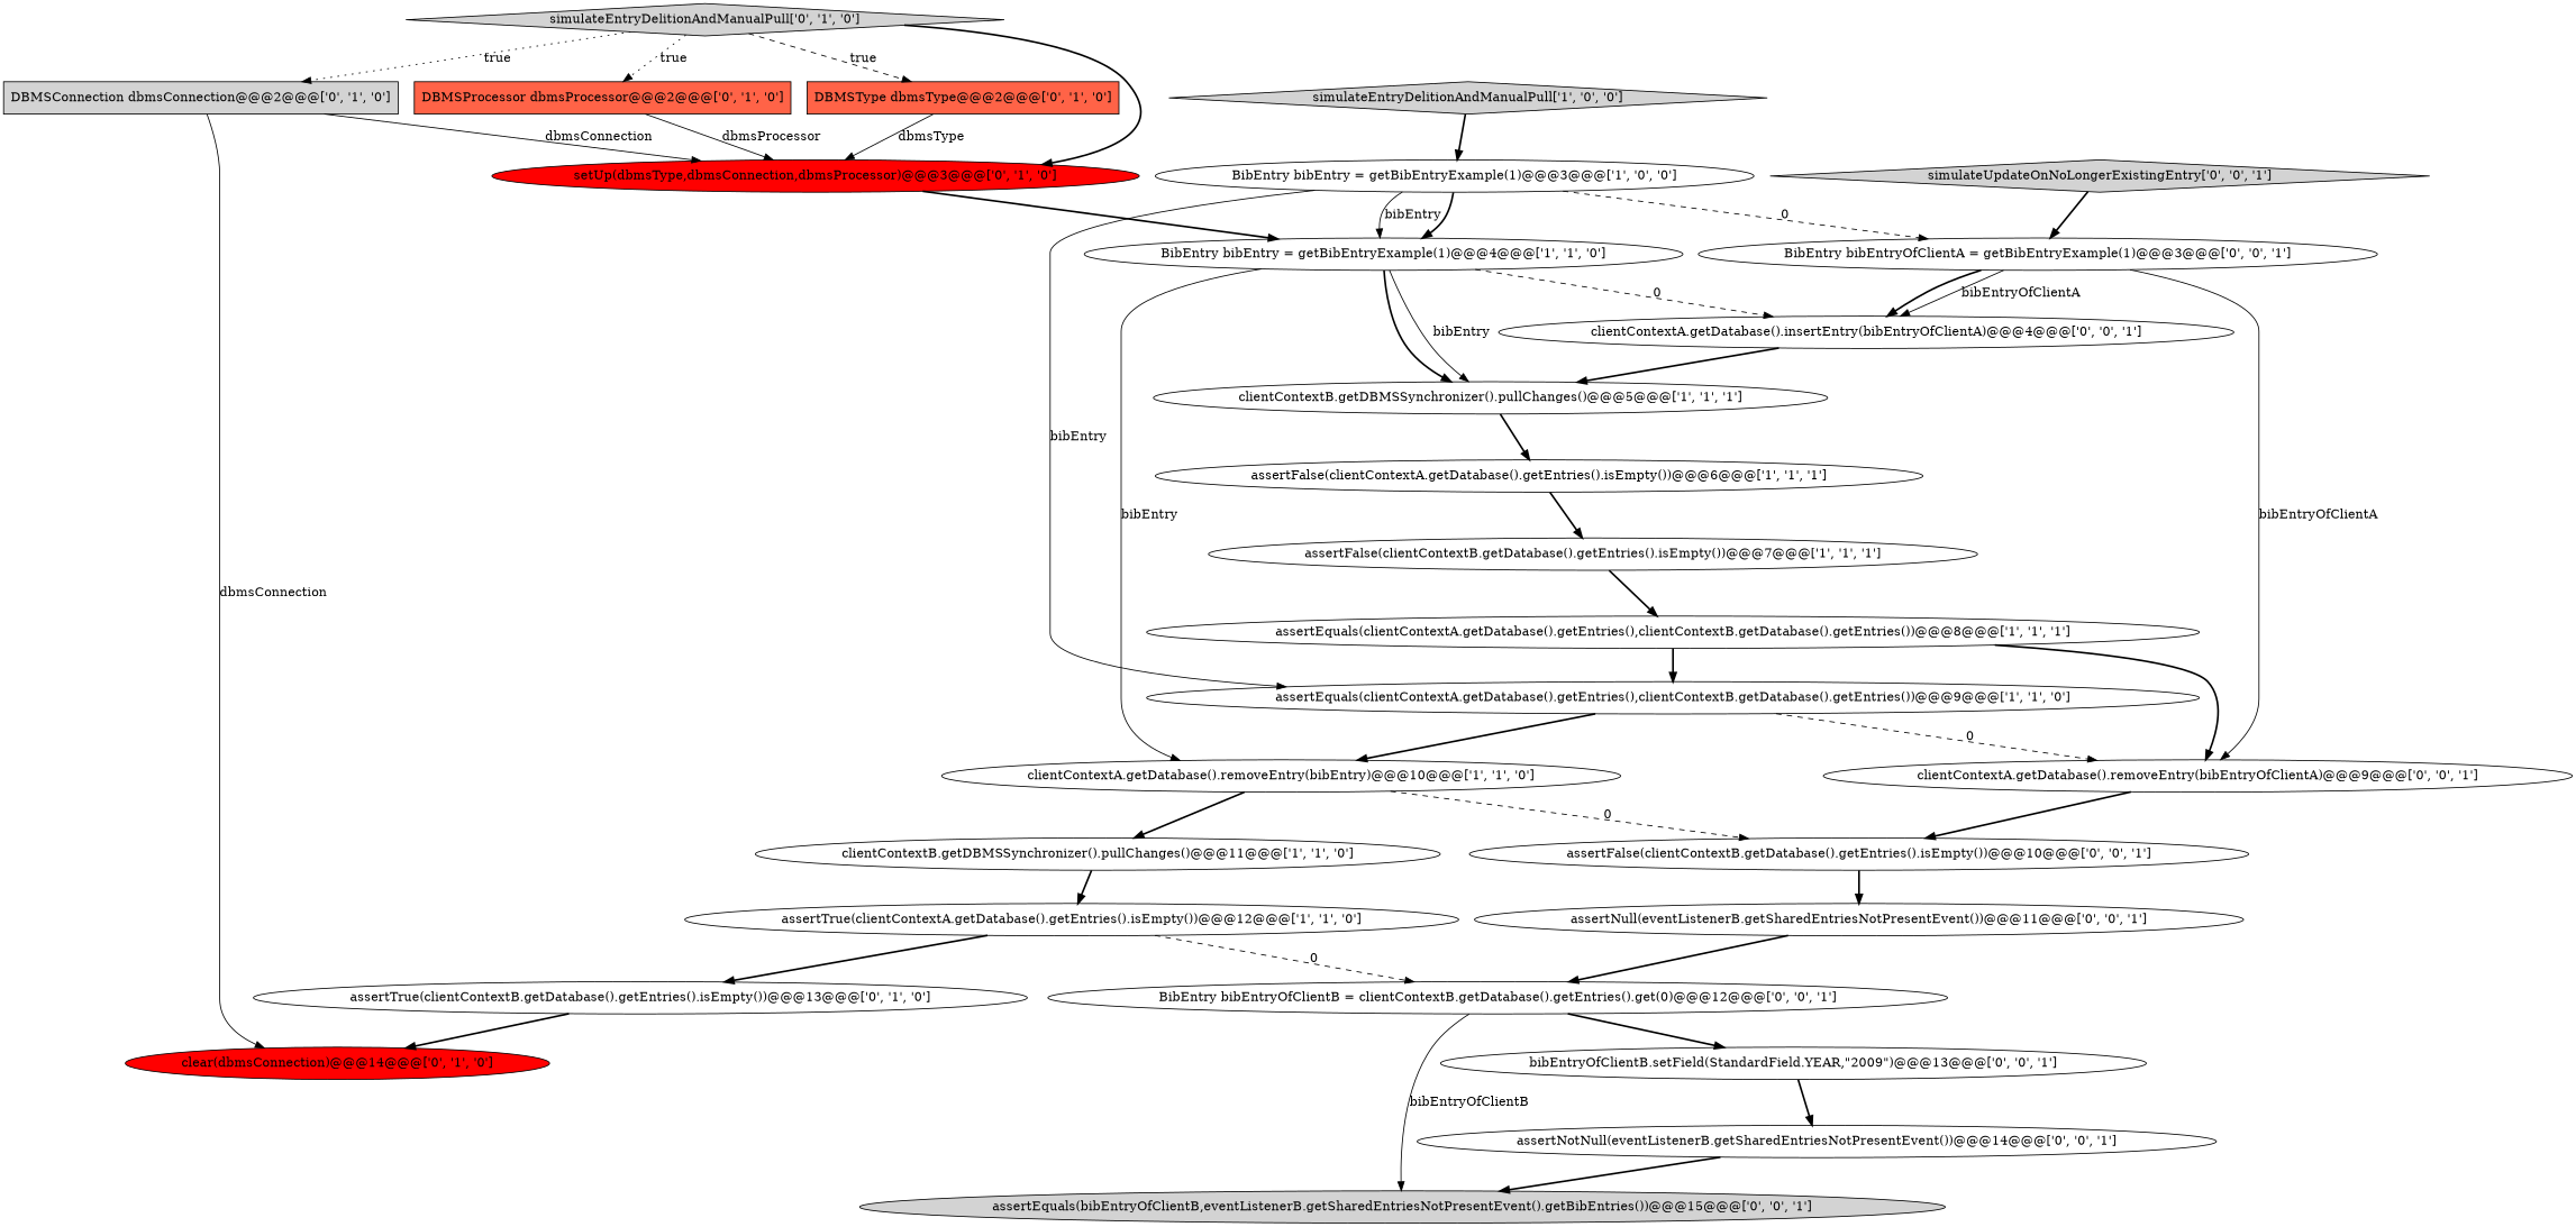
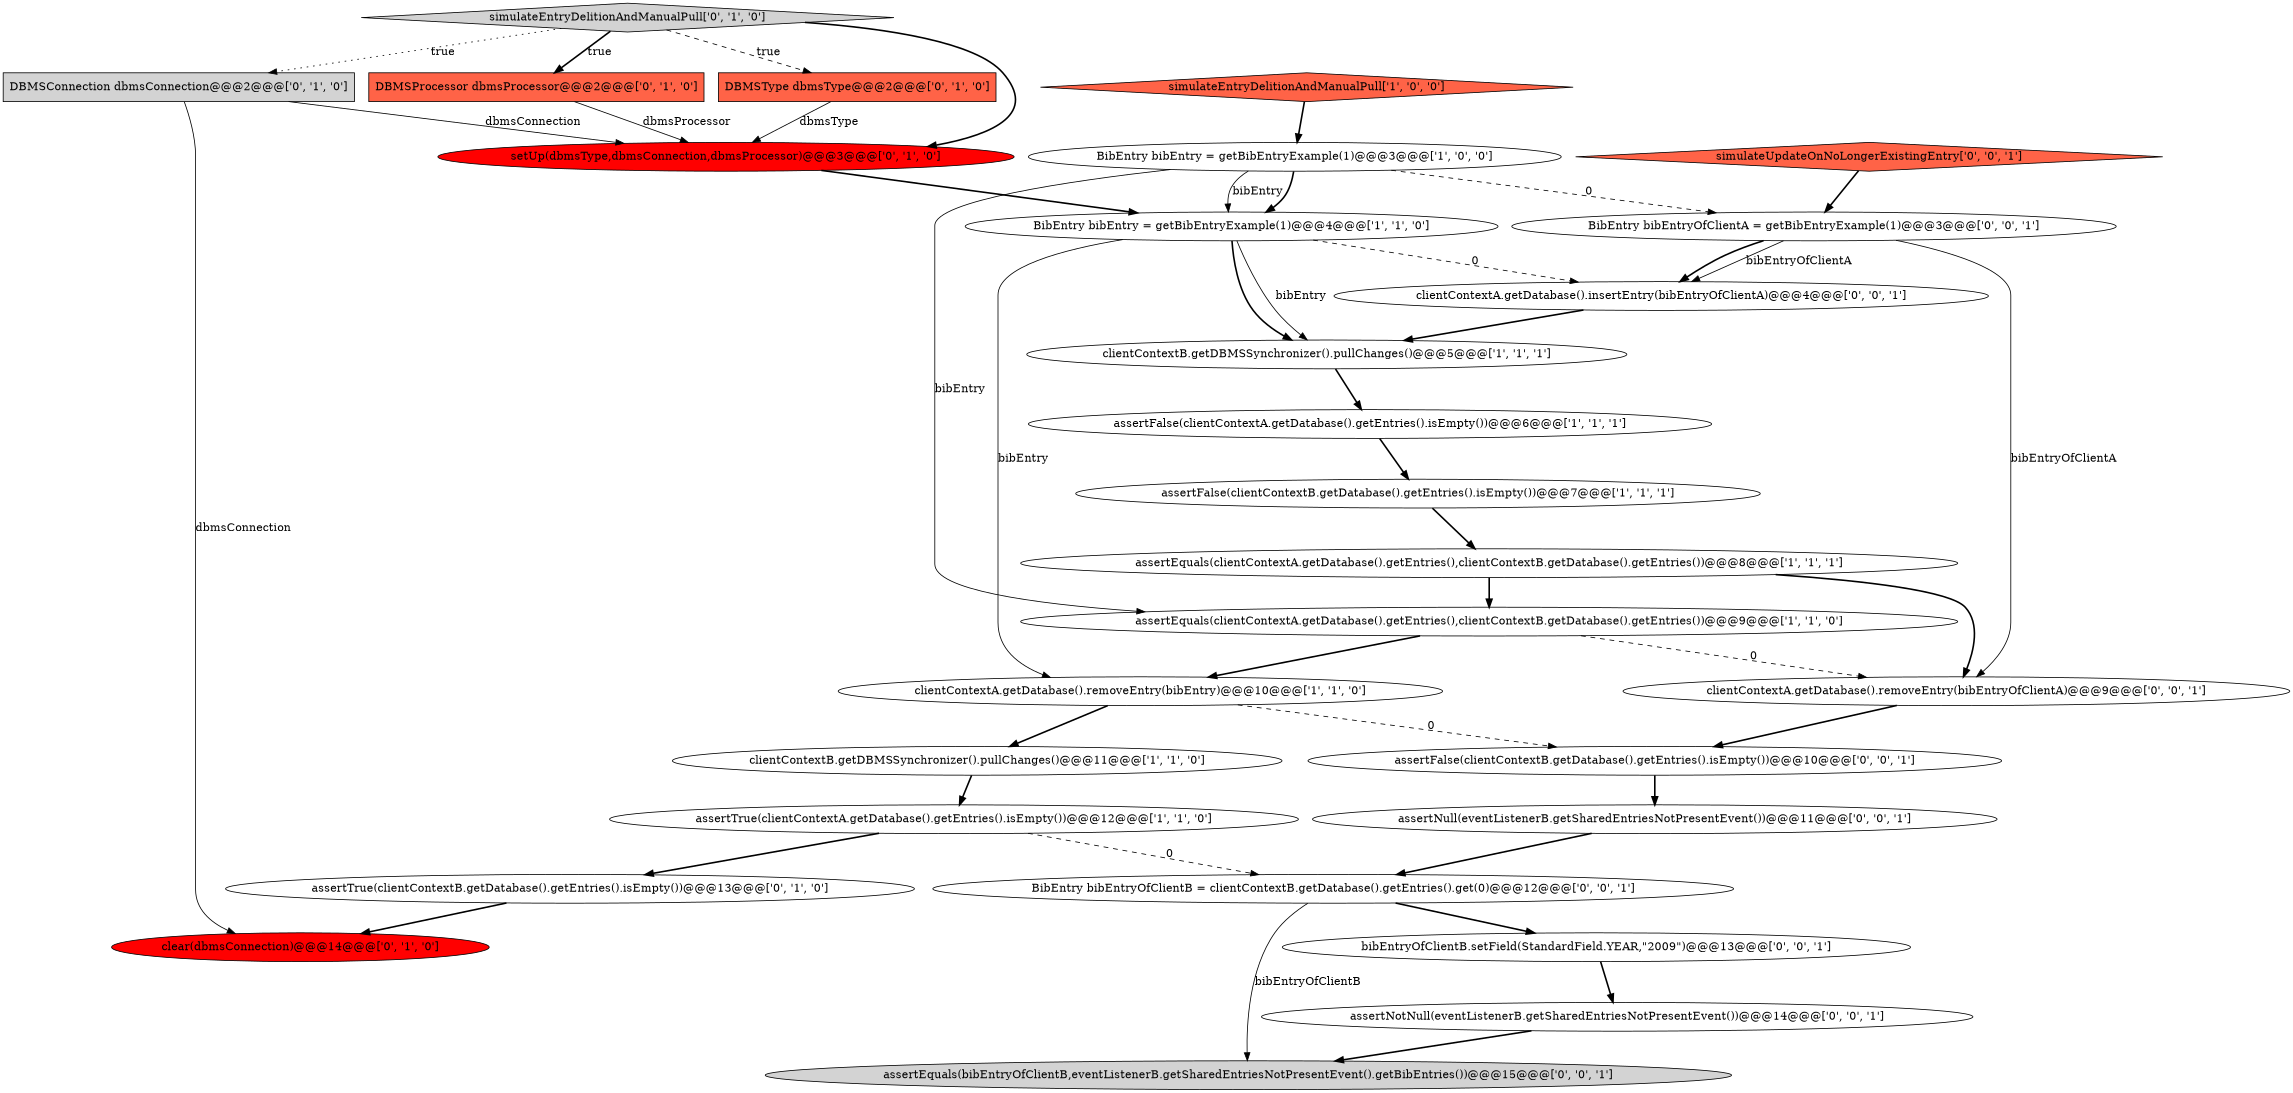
  digraph {
    node [fillcolor=white shape=ellipse style=filled]
    edge [style=bold]
    n1 [label="clientContextA.getDatabase().removeEntry(bibEntry)@@@10@@@['1', '1', '0']"]
    n2 [label="assertFalse(clientContextB.getDatabase().getEntries().isEmpty())@@@10@@@['0', '0', '1']"]
    n3 [label="clientContextB.getDBMSSynchronizer().pullChanges()@@@11@@@['1', '1', '0']"]
    n4 [label="assertNull(eventListenerB.getSharedEntriesNotPresentEvent())@@@11@@@['0', '0', '1']"]
    n5 [label="assertTrue(clientContextA.getDatabase().getEntries().isEmpty())@@@12@@@['1', '1', '0']"]
    n6 [fillcolor=lightgray label="assertEquals(bibEntryOfClientB,eventListenerB.getSharedEntriesNotPresentEvent().getBibEntries())@@@15@@@['0', '0', '1']"]
    n7 [label="assertFalse(clientContextA.getDatabase().getEntries().isEmpty())@@@6@@@['1', '1', '1']"]
    n8 [label="assertFalse(clientContextB.getDatabase().getEntries().isEmpty())@@@7@@@['1', '1', '1']"]
    n9 [label="assertEquals(clientContextA.getDatabase().getEntries(),clientContextB.getDatabase().getEntries())@@@8@@@['1', '1', '1']"]
    n10 [label="clientContextA.getDatabase().removeEntry(bibEntryOfClientA)@@@9@@@['0', '0', '1']"]
    n11 [label="assertEquals(clientContextA.getDatabase().getEntries(),clientContextB.getDatabase().getEntries())@@@9@@@['1', '1', '0']"]
    n12 [label="clientContextB.getDBMSSynchronizer().pullChanges()@@@5@@@['1', '1', '1']"]
    n13 [fillcolor=tomato label="DBMSType dbmsType@@@2@@@['0', '1', '0']" shape=box]
    n14 [fillcolor=red label="setUp(dbmsType,dbmsConnection,dbmsProcessor)@@@3@@@['0', '1', '0']"]
    n15 [label="BibEntry bibEntry = getBibEntryExample(1)@@@4@@@['1', '1', '0']"]
    n16 [label="BibEntry bibEntryOfClientB = clientContextB.getDatabase().getEntries().get(0)@@@12@@@['0', '0', '1']"]
    n17 [label="bibEntryOfClientB.setField(StandardField.YEAR,\"2009\")@@@13@@@['0', '0', '1']"]
-   n18 [fillcolor=lightgray label="simulateUpdateOnNoLongerExistingEntry['0', '0', '1']" shape=diamond]
+   n18 [fillcolor=tomato label="simulateUpdateOnNoLongerExistingEntry['0', '0', '1']" shape=diamond]
    n19 [label="BibEntry bibEntryOfClientA = getBibEntryExample(1)@@@3@@@['0', '0', '1']"]
    n20 [label="clientContextA.getDatabase().insertEntry(bibEntryOfClientA)@@@4@@@['0', '0', '1']"]
    n21 [fillcolor=lightgray label="simulateEntryDelitionAndManualPull['0', '1', '0']" shape=diamond]
    n22 [fillcolor=tomato label="DBMSProcessor dbmsProcessor@@@2@@@['0', '1', '0']" shape=box]
    n23 [fillcolor=lightgray label="DBMSConnection dbmsConnection@@@2@@@['0', '1', '0']" shape=box]
    n24 [fillcolor=red label="clear(dbmsConnection)@@@14@@@['0', '1', '0']"]
    n25 [label="assertTrue(clientContextB.getDatabase().getEntries().isEmpty())@@@13@@@['0', '1', '0']"]
    n26 [label="assertNotNull(eventListenerB.getSharedEntriesNotPresentEvent())@@@14@@@['0', '0', '1']"]
-   n27 [fillcolor=lightgray label="simulateEntryDelitionAndManualPull['1', '0', '0']" shape=diamond]
+   n27 [fillcolor=tomato label="simulateEntryDelitionAndManualPull['1', '0', '0']" shape=diamond]
    n28 [label="BibEntry bibEntry = getBibEntryExample(1)@@@3@@@['1', '0', '0']"]
    n1 -> n2 [label=0 style=dashed]
    n1 -> n3
    n2 -> n4
    n3 -> n5
    n4 -> n16
    n5 -> n16 [label=0 style=dashed]
    n5 -> n25
    n7 -> n8
    n8 -> n9
    n9 -> n10
    n9 -> n11
    n10 -> n2
    n11 -> n1
    n11 -> n10 [label=0 style=dashed]
    n12 -> n7
    n13 -> n14 [label=dbmsType style=solid]
    n14 -> n15
    n15 -> n1 [label=bibEntry style=solid]
    n15 -> n12 [label=bibEntry style=solid]
    n15 -> n12
    n15 -> n20 [label=0 style=dashed]
    n16 -> n6 [label=bibEntryOfClientB style=solid]
    n16 -> n17
    n17 -> n26
    n18 -> n19
    n19 -> n10 [label=bibEntryOfClientA style=solid]
    n19 -> n20 [label=bibEntryOfClientA style=solid]
    n19 -> n20
    n20 -> n12
    n21 -> n13 [label=true style=dashed]
    n21 -> n14
-   n21 -> n22 [label=true style=dotted]
+   n21 -> n22 [label=true]
    n21 -> n23 [label=true style=dotted]
    n22 -> n14 [label=dbmsProcessor style=solid]
    n23 -> n14 [label=dbmsConnection style=solid]
    n23 -> n24 [label=dbmsConnection style=solid]
    n25 -> n24
    n26 -> n6
    n27 -> n28
    n28 -> n11 [label=bibEntry style=solid]
    n28 -> n15 [label=bibEntry style=solid]
    n28 -> n15
    n28 -> n19 [label=0 style=dashed]
  }
